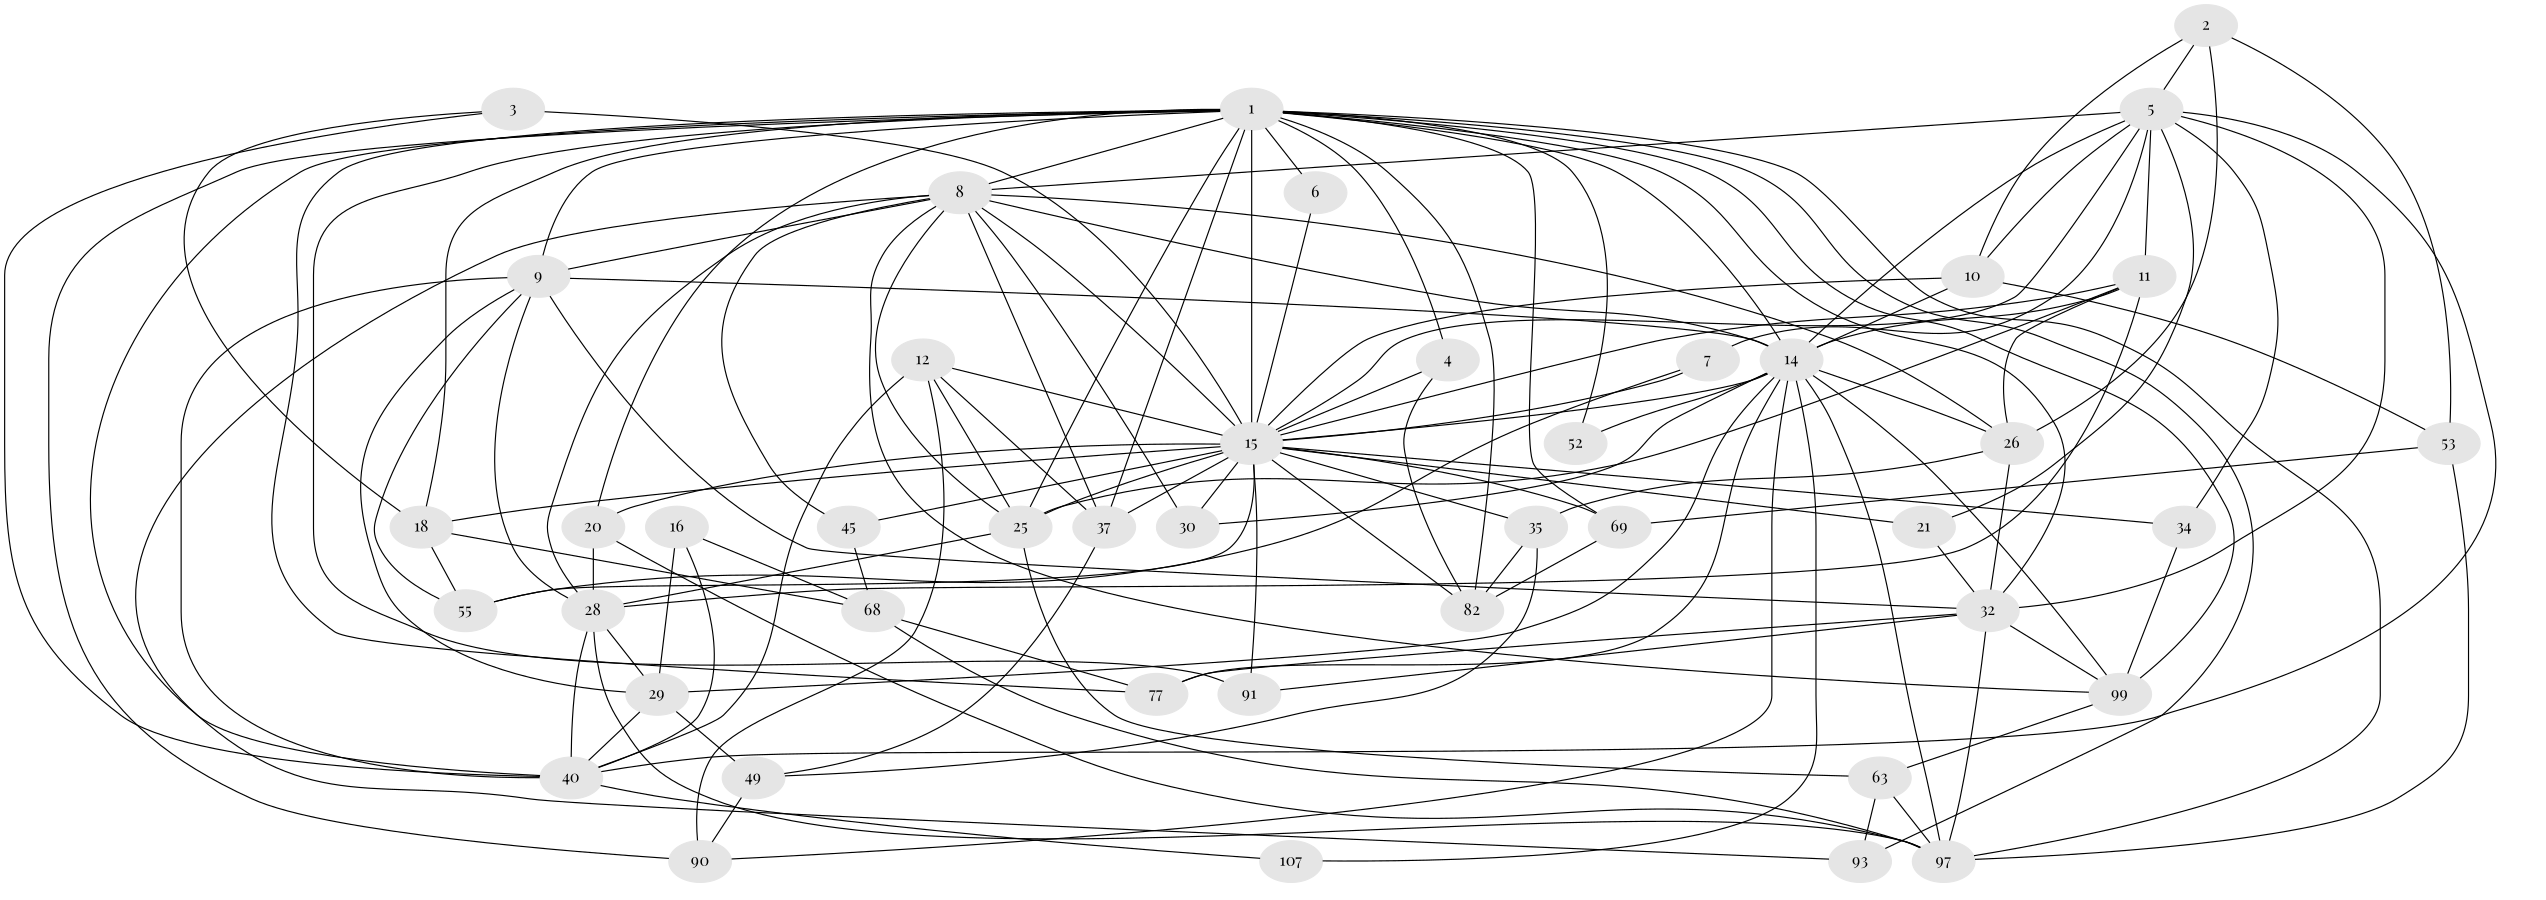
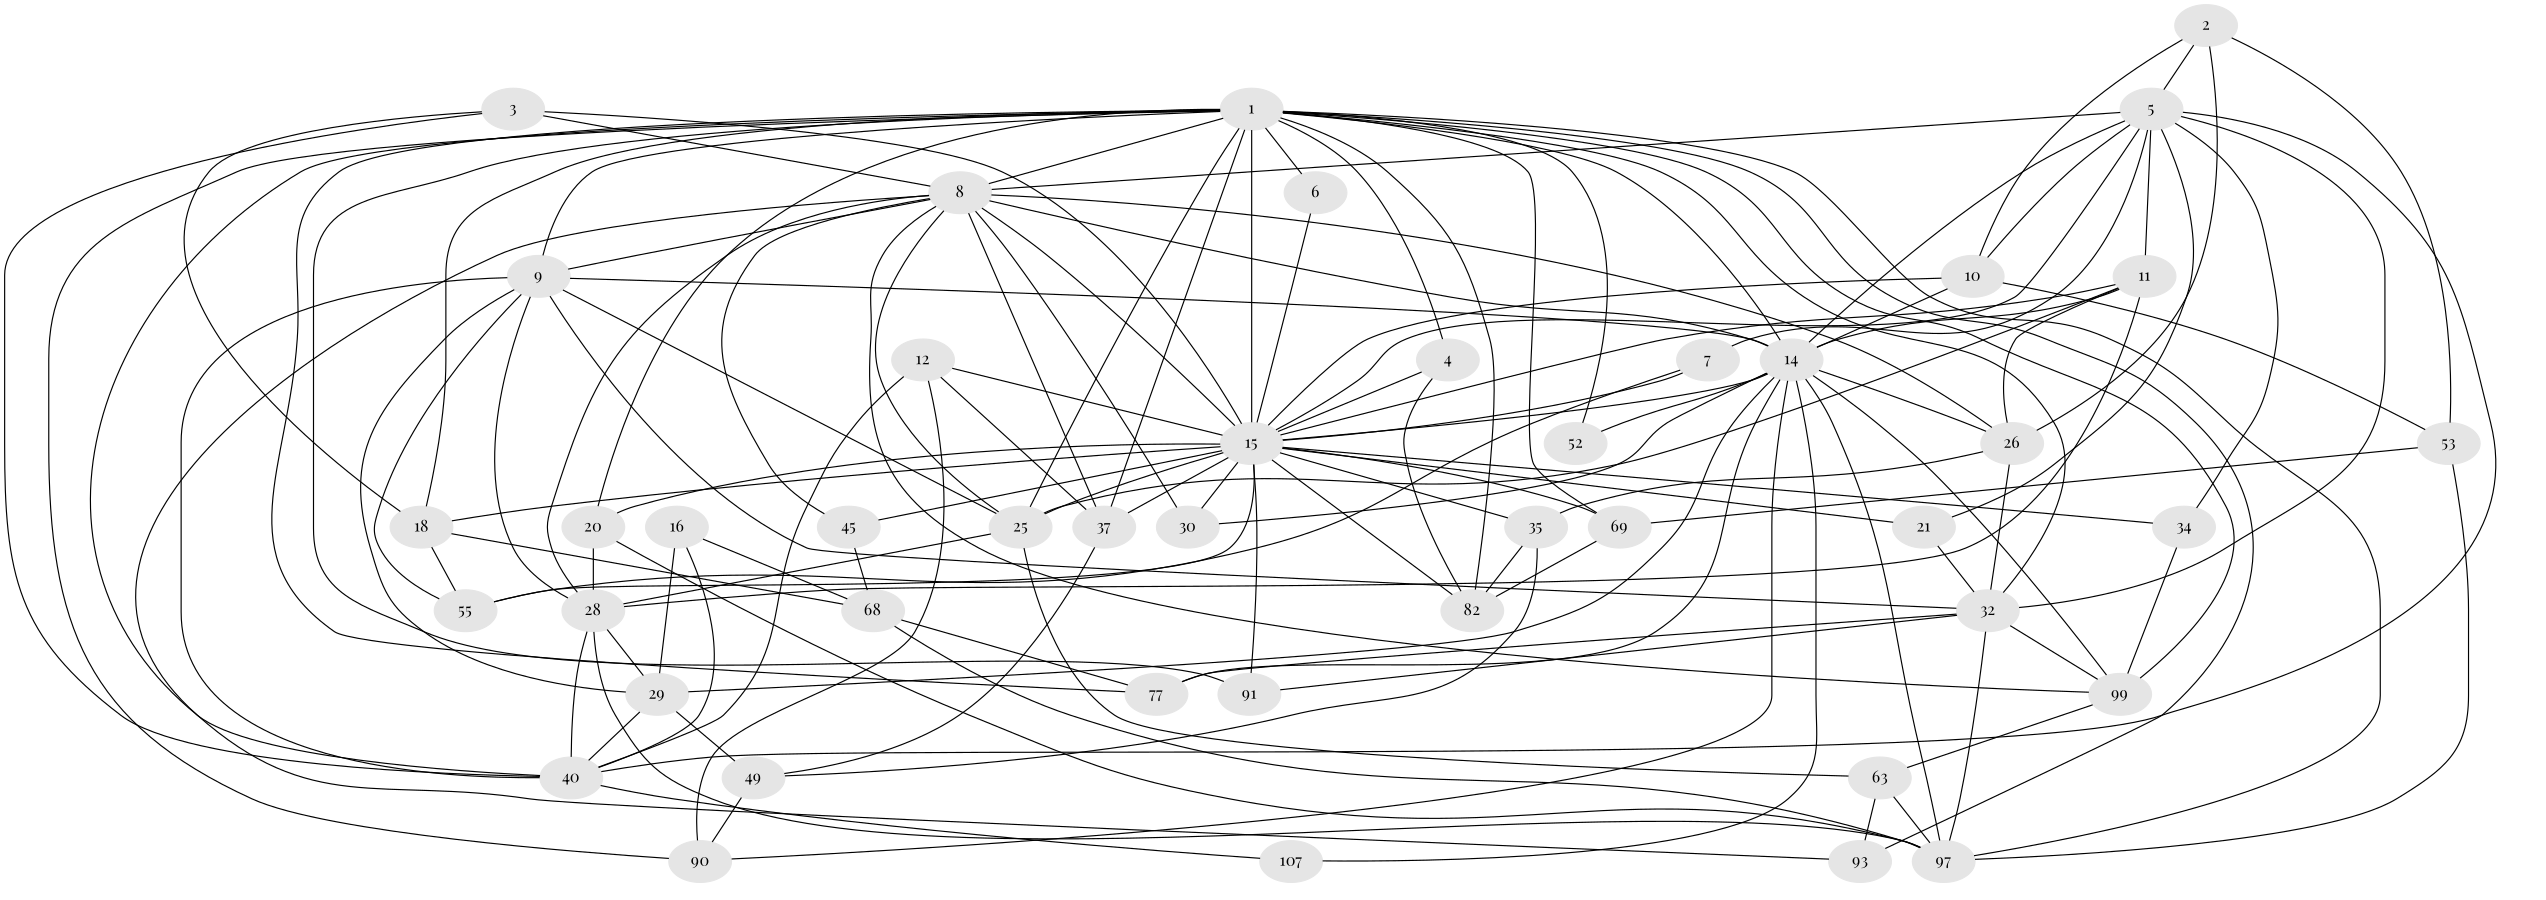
  graph {
    fontname="Playfair Display"
    node [color=gray90 fontname="Playfair Display" style=filled]
    edge [fontname="Playfair Display"]
    1 [super="+13+23+19+81+100"]
    4
    6
    8 [super="+17"]
    9 [super="+64+86"]
    14 [super="+31+24+39"]
    15 [super="+80+41+27+47"]
    18 [super="+58"]
    20
    25 [super="+61+71"]
    32 [super="+103"]
    37 [super="+101"]
    40 [super="+43+76"]
    52
    n15 [label=99 super="+117"]
    69
    77
    82 [super="+96"]
    90
    91
    93
    97 [super="+112+110"]
    26 [super="+50+38"]
    28 [super="+48+36"]
    30 [super="+60"]
    45 [super="+108"]
    55 [super="+84"]
    29 [super="+65"]
    107
    21
    34
    35 [super="+88"]
    68
    63 [super="+85"]
    49 [super="+105"]
    5 [super="+62+66"]
    10 [super="+22+70"]
    7
    11 [super="+109"]
    2
    53 [super="+78"]
    3 [super="+113"]
    12 [super="+57"]
    16 [super="+111"]
    1 -- 4
    1 -- 6 [weight=2]
    1 -- 8
    1 -- 9 [weight=2]
    1 -- 14 [weight=2]
    1 -- 15 [weight=5]
    1 -- 18
    1 -- 20
    1 -- 25
    1 -- 32
    1 -- 37
    1 -- 40 [weight=2]
    1 -- 52
    1 -- n15
    1 -- 69
    1 -- 77
    1 -- 82
    1 -- 90
    1 -- 91 [weight=2]
    1 -- 93
    1 -- 97
    4 -- 15
    4 -- 82
    6 -- 15
    8 -- 9
    8 -- 14
    8 -- 15 [weight=3]
    8 -- 25
    8 -- 37
    8 -- n15
    8 -- 93
    8 -- 26
    8 -- 28
    8 -- 30
    8 -- 45
    9 -- 14
    9 -- 32
    9 -- 40
    9 -- 28
    9 -- 55
    9 -- 29
    14 -- 15
    14 -- 52 [weight=2]
    14 -- n15
    14 -- 77
    14 -- 90
    14 -- 97
    14 -- 26 [weight=3]
    14 -- 30
    14 -- 29
    14 -- 107
    15 -- 18
    15 -- 20
    15 -- 25
    15 -- 37 [weight=2]
    15 -- 69
    15 -- 82
    15 -- 91
    15 -- 30
    15 -- 45 [weight=2]
    15 -- 55
    15 -- 21
    15 -- 34
    15 -- 35 [weight=2]
    18 -- 55
    18 -- 68
    20 -- 97
    20 -- 28
    25 -- 28
    25 -- 63
    32 -- n15
    32 -- 77
    32 -- 91
    32 -- 97
    37 -- 49
    40 -- 107
    n15 -- 63
    69 -- 82
    26 -- 32
    26 -- 35
    28 -- 40
    28 -- 97
    28 -- 29
    45 -- 68
    29 -- 40
    29 -- 49
    21 -- 32
    34 -- n15
    35 -- 82
    35 -- 49 [weight=2]
    68 -- 77
    68 -- 97
    63 -- 93
    63 -- 97
    49 -- 90
    5 -- 8
    5 -- 14
    5 -- 15
    5 -- 32
    5 -- 40
    5 -- 21
    5 -- 34
    5 -- 10 [weight=2]
    5 -- 7
    5 -- 11
    10 -- 14
    10 -- 15 [weight=3]
    10 -- 53
    7 -- 15
    7 -- 55
    11 -- 14
    11 -- 15
    11 -- 25
    11 -- 26
    11 -- 28
    2 -- 26
    2 -- 5
    2 -- 10
    2 -- 53
    53 -- 69
    53 -- 97
+   3 -- 8
    3 -- 15
    3 -- 18
    3 -- 40
    12 -- 15 [weight=2]
-   12 -- 25
+   9 -- 25
    12 -- 37
    12 -- 40
    12 -- 90
    16 -- 40
    16 -- 29
    16 -- 68
  }
